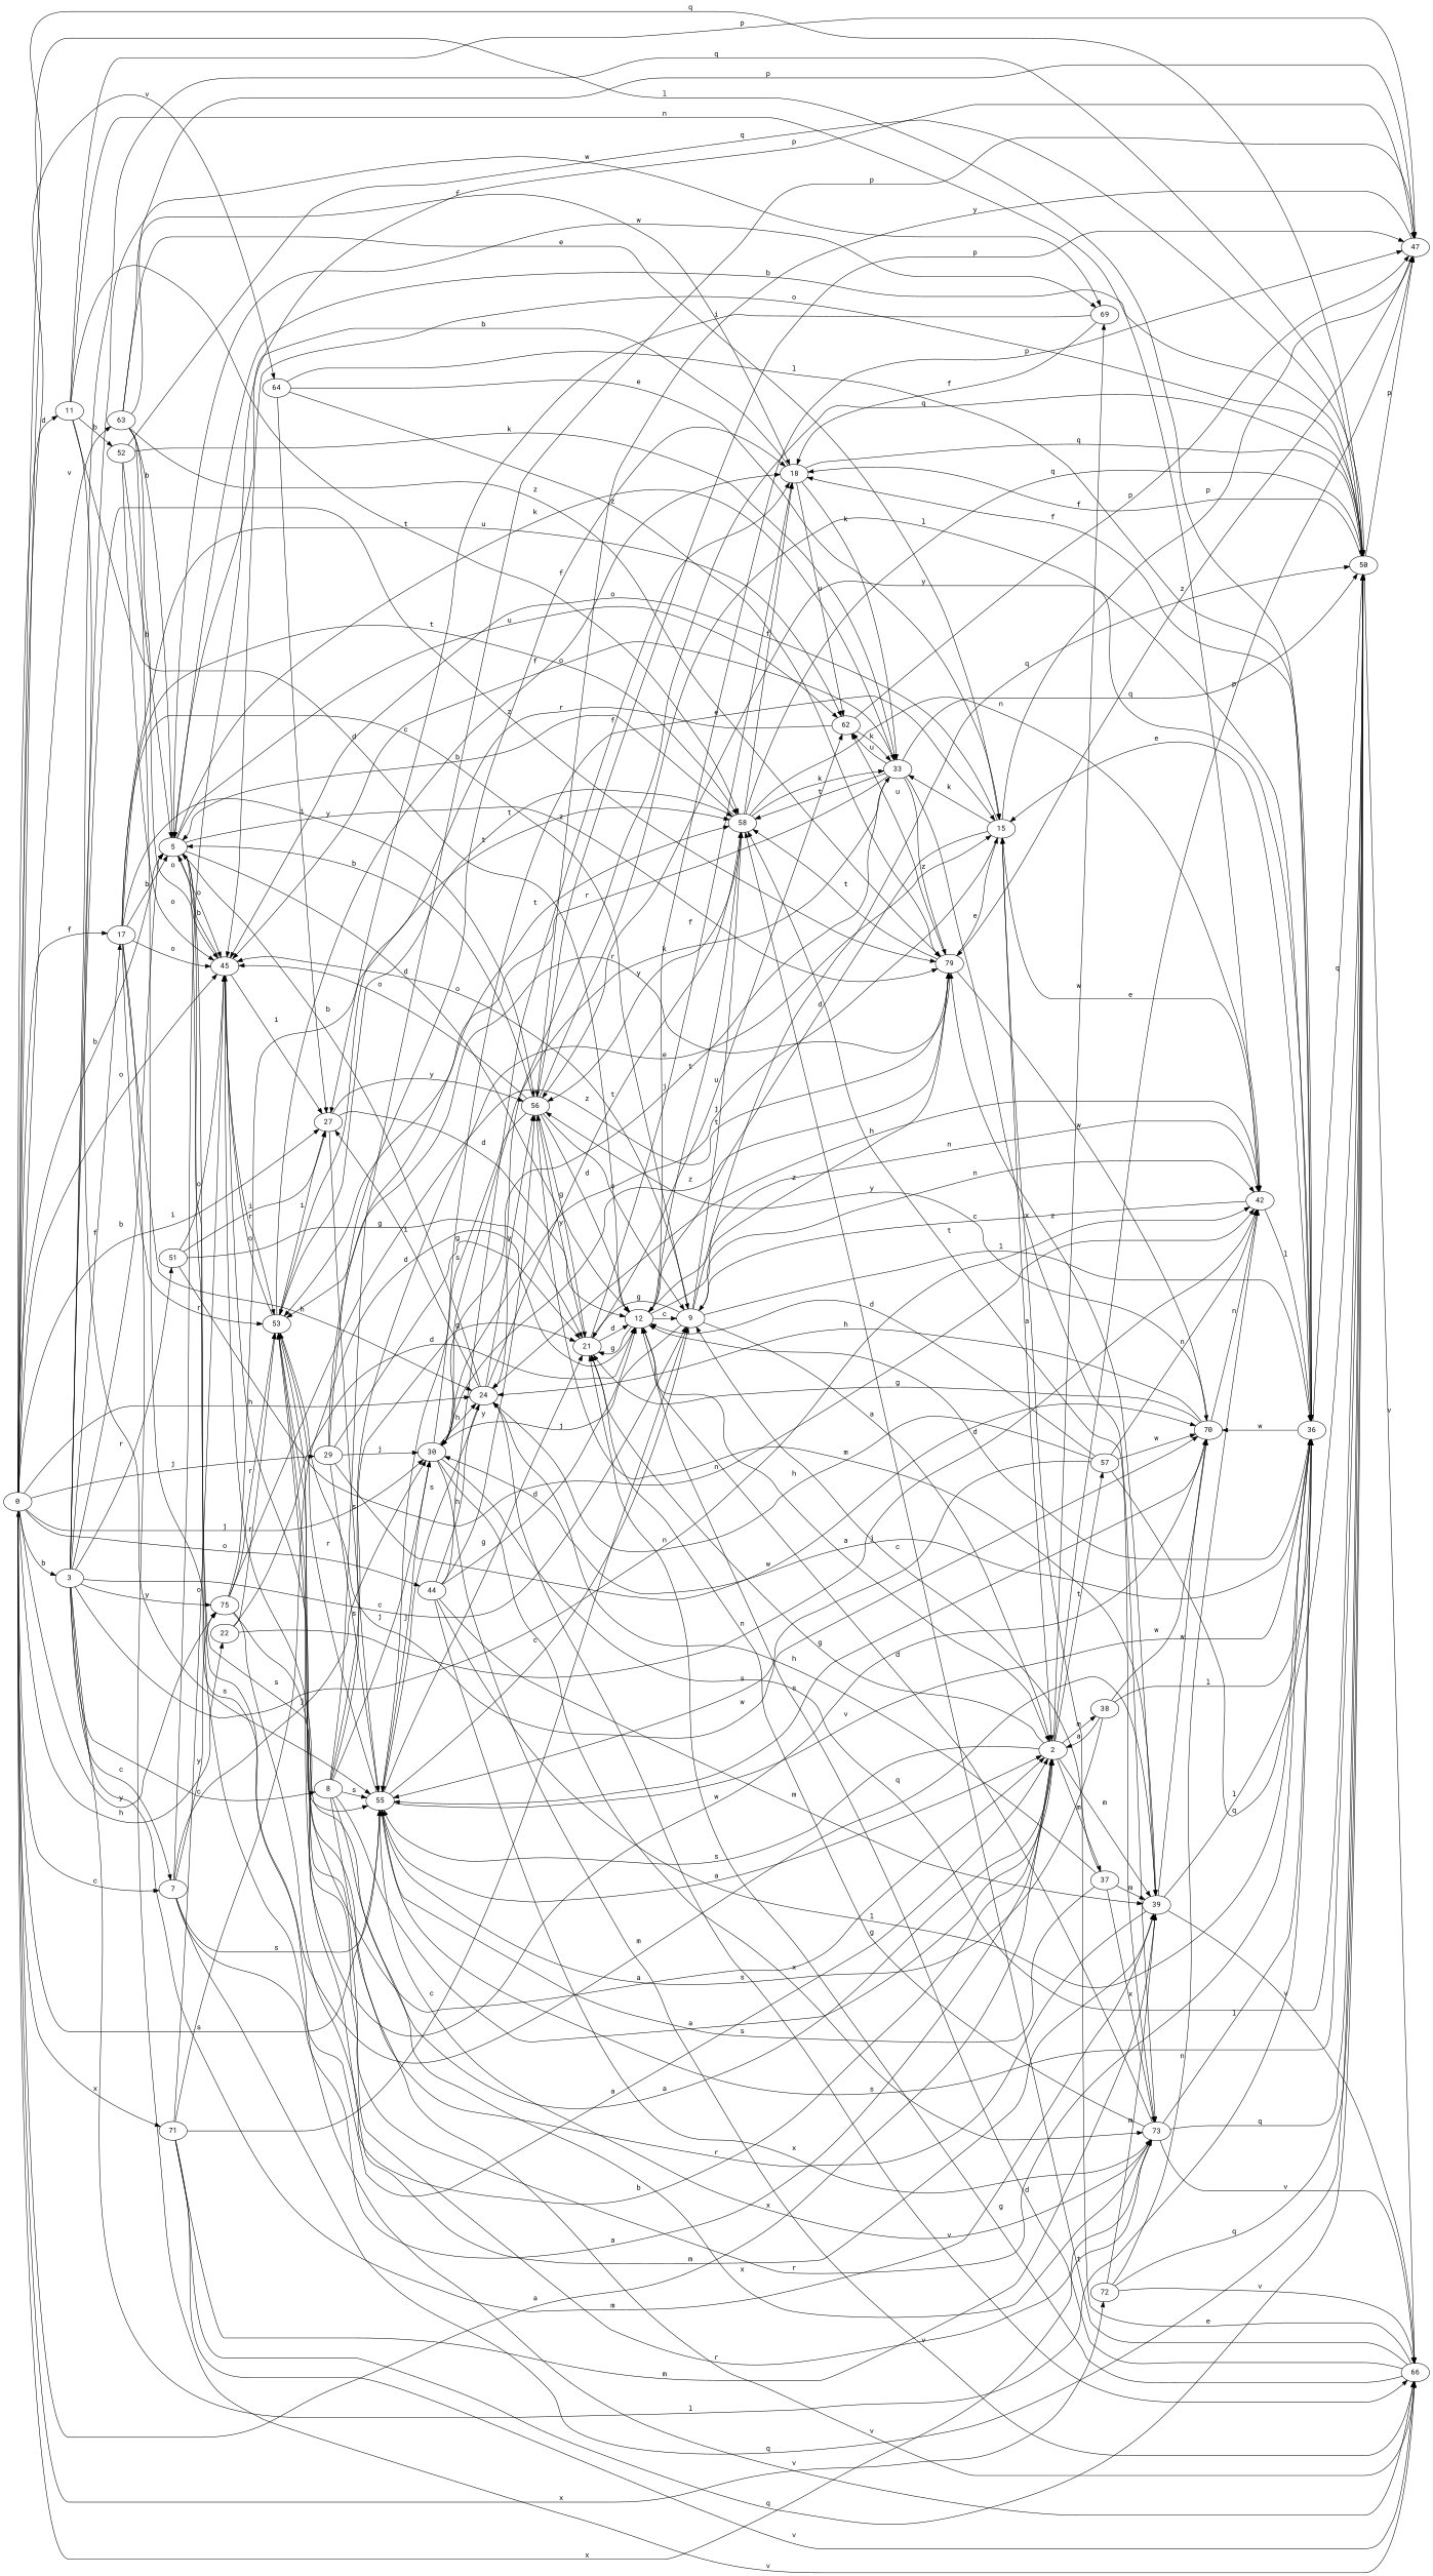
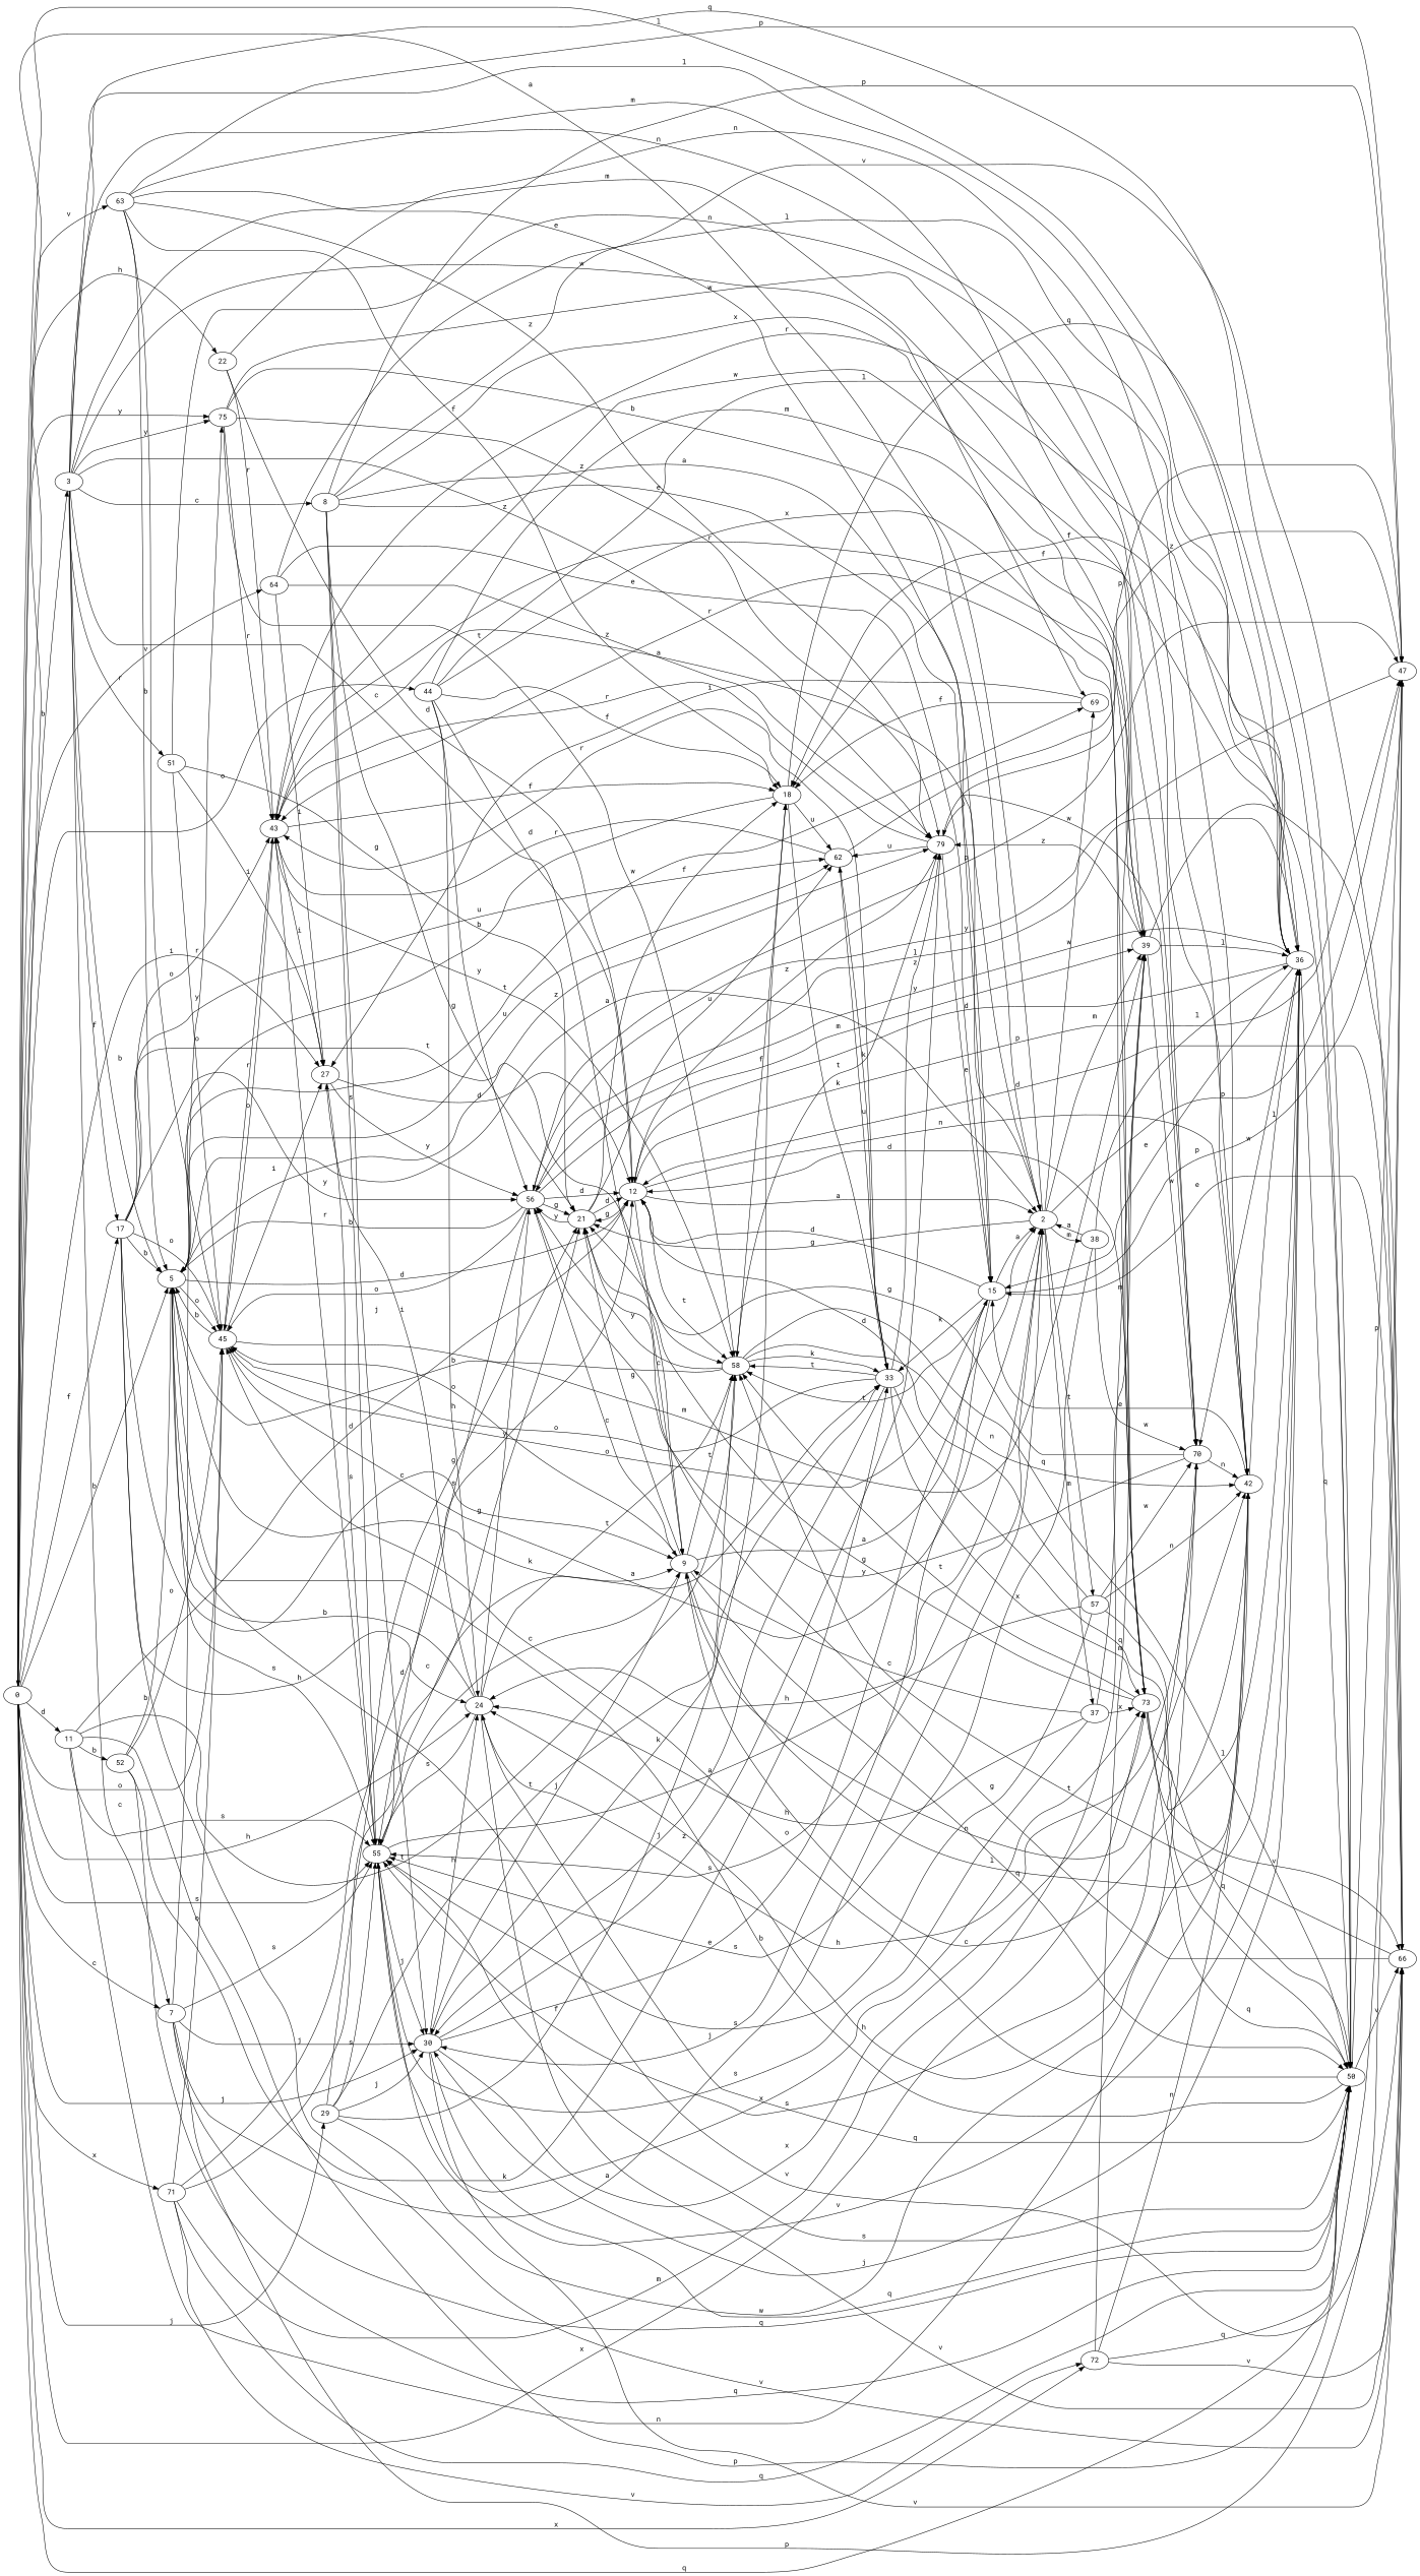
  strict digraph {
    fontname="Roboto Mono"
    rankdir=LR
    node [fontname="Roboto Mono"]
    edge [fontname="Roboto Mono"]
    0
    3
    5
    7
    11
    17
    22
    24
    27
    29
    30
    36
    44
    45
    50
    55
    63
    64
    71
    72
    73
    75
    39
    69
    8
    9
    42
    51
    79
    2
    12
    33
    62
    66
    47
    58
    52
-   53
+   53 [label=43]
    n39 [label=56]
    21
    18
    70
    15
    37
    38
    57
    0 -> 3 [label=b]
    0 -> 5 [label=b]
    0 -> 7 [label=c]
    0 -> 11 [label=d]
    0 -> 17 [label=f]
    0 -> 22 [label=h]
    0 -> 24 [label=h]
    0 -> 27 [label=i]
    0 -> 29 [label=j]
    0 -> 30 [label=j]
    0 -> 36 [label=l]
    0 -> 44 [label=o]
    0 -> 45 [label=o]
    0 -> 50 [label=q]
    0 -> 55 [label=s]
    0 -> 63 [label=v]
    0 -> 64 [label=v]
    0 -> 71 [label=x]
    0 -> 72 [label=x]
    0 -> 73 [label=x]
    0 -> 75 [label=y]
    3 -> 5 [label=b]
    3 -> 7 [label=c]
    3 -> 17 [label=f]
    3 -> 36 [label=l]
    3 -> 50 [label=q]
    3 -> 75 [label=y]
    3 -> 39 [label=m]
    3 -> 69 [label=w]
    3 -> 8 [label=c]
    3 -> 9 [label=c]
    3 -> 42 [label=n]
    3 -> 51 [label=r]
    3 -> 79 [label=z]
    5 -> 45 [label=o]
    5 -> 55 [label=s]
    5 -> 69 [label=w]
    5 -> 79 [label=z]
    5 -> 2 [label=a]
    5 -> 12 [label=d]
    5 -> 33 [label=k]
    5 -> 62 [label=u]
    5 -> 66 [label=v]
    7 -> 30 [label=j]
    7 -> 50 [label=q]
    7 -> 55 [label=s]
    7 -> 75 [label=y]
    7 -> 2 [label=a]
    7 -> 47 [label=p]
    11 -> 55 [label=s]
    11 -> 42 [label=n]
    11 -> 12 [label=d]
    11 -> 47 [label=p]
    11 -> 58 [label=t]
    11 -> 52 [label=b]
    17 -> 5 [label=b]
    17 -> 24 [label=h]
    17 -> 45 [label=o]
    17 -> 9 [label=c]
    17 -> 62 [label=u]
    17 -> 66 [label=v]
    17 -> 58 [label=t]
    17 -> 53 [label=r]
    17 -> n39 [label=y]
    22 -> 42 [label=n]
    22 -> 12 [label=d]
    22 -> 53 [label=r]
    24 -> 5 [label=b]
    24 -> 27 [label=i]
    24 -> 50 [label=q]
    24 -> 55 [label=s]
    24 -> 66 [label=v]
    24 -> 58 [label=t]
    24 -> n39 [label=y]
    27 -> 55 [label=s]
    27 -> 12 [label=d]
    27 -> n39 [label=y]
    29 -> 30 [label=j]
    29 -> 55 [label=s]
    29 -> 58 [label=t]
    29 -> 21 [label=g]
    29 -> 18 [label=f]
    29 -> 70 [label=w]
    30 -> 24 [label=h]
    30 -> 50 [label=q]
    30 -> 73 [label=x]
    30 -> 79 [label=z]
    30 -> 33 [label=k]
    30 -> 66 [label=v]
    30 -> 15 [label=e]
    36 -> 30 [label=j]
    36 -> 50 [label=q]
    36 -> 12 [label=d]
    36 -> 53 [label=r]
    36 -> n39 [label=y]
    36 -> 18 [label=f]
    36 -> 70 [label=w]
    36 -> 15 [label=e]
    44 -> 24 [label=h]
    44 -> 36 [label=l]
    44 -> 73 [label=x]
    44 -> 39 [label=m]
    44 -> 12 [label=d]
    44 -> n39 [label=y]
    44 -> 18 [label=f]
    45 -> 5 [label=b]
    45 -> 27 [label=i]
    45 -> 39 [label=m]
    45 -> 2 [label=a]
    45 -> 53 [label=r]
    50 -> 5 [label=b]
    50 -> 45 [label=o]
    50 -> 55 [label=s]
    50 -> 66 [label=v]
    50 -> 47 [label=p]
    50 -> 18 [label=f]
    55 -> 30 [label=j]
    55 -> 36 [label=v]
    55 -> 73 [label=x]
    55 -> 9 [label=c]
    55 -> 2 [label=a]
    55 -> 53 [label=r]
    55 -> 21 [label=g]
    63 -> 5 [label=b]
    63 -> 45 [label=o]
    63 -> 39 [label=m]
    63 -> 79 [label=z]
    63 -> 47 [label=p]
    63 -> 18 [label=f]
    63 -> 15 [label=e]
    64 -> 27 [label=i]
    64 -> 36 [label=l]
    64 -> 79 [label=z]
    64 -> 15 [label=e]
    71 -> 45 [label=o]
    71 -> 50 [label=q]
    71 -> 39 [label=m]
    71 -> 9 [label=c]
    71 -> 12 [label=d]
-   71 -> 66 [label=v]
+   71 -> 72 [label=v]
    72 -> 50 [label=q]
    72 -> 39 [label=m]
    72 -> 42 [label=n]
    72 -> 66 [label=v]
    73 -> 36 [label=l]
    73 -> 50 [label=q]
    73 -> 12 [label=d]
    73 -> 66 [label=v]
    73 -> 58 [label=t]
    73 -> 53 [label=r]
    73 -> 21 [label=g]
    75 -> 79 [label=z]
    75 -> 2 [label=b]
    75 -> 58 [label=t]
    75 -> 53 [label=r]
    75 -> 70 [label=w]
    39 -> 36 [label=l]
    39 -> 79 [label=z]
    39 -> 66 [label=v]
    39 -> 53 [label=r]
    39 -> 70 [label=w]
    69 -> 27 [label=i]
    69 -> 18 [label=f]
    8 -> 30 [label=j]
    8 -> 55 [label=s]
    8 -> 73 [label=x]
    8 -> 2 [label=a]
    8 -> 66 [label=v]
    8 -> 47 [label=p]
    8 -> 21 [label=g]
    8 -> 15 [label=e]
    9 -> 30 [label=j]
    9 -> 36 [label=l]
    9 -> 45 [label=o]
    9 -> 50 [label=q]
    9 -> 42 [label=n]
    9 -> 2 [label=a]
    9 -> 58 [label=t]
    9 -> 21 [label=g]
    42 -> 24 [label=h]
    42 -> 36 [label=l]
    42 -> 9 [label=c]
    42 -> 15 [label=e]
    51 -> 27 [label=i]
    51 -> 45 [label=o]
    51 -> 42 [label=n]
    51 -> 21 [label=g]
    79 -> 62 [label=u]
    79 -> 58 [label=t]
    79 -> 53 [label=r]
    79 -> 70 [label=w]
    79 -> 15 [label=e]
    2 -> 0 [label=a]
    2 -> 55 [label=s]
    2 -> 39 [label=m]
    2 -> 69 [label=w]
    2 -> 47 [label=p]
    2 -> 21 [label=g]
    2 -> 37 [label=m]
    2 -> 38 [label=m]
    2 -> 57 [label=t]
    12 -> 9 [label=c]
    12 -> 42 [label=n]
    12 -> 79 [label=z]
    12 -> 2 [label=a]
    12 -> 47 [label=p]
    12 -> 58 [label=t]
    12 -> 21 [label=g]
    33 -> 30 [label=j]
    33 -> 45 [label=o]
    33 -> 50 [label=q]
    33 -> 73 [label=x]
    33 -> 79 [label=z]
    33 -> 62 [label=u]
    33 -> 58 [label=t]
    33 -> 53 [label=r]
    62 -> 33 [label=k]
    62 -> 47 [label=p]
    62 -> 53 [label=r]
    66 -> 12 [label=d]
    66 -> 58 [label=t]
    66 -> 21 [label=g]
    66 -> 15 [label=e]
    47 -> 79 [label=z]
    47 -> n39 [label=y]
    58 -> 5 [label=b]
    58 -> 50 [label=q]
    58 -> 42 [label=n]
    58 -> 33 [label=k]
    58 -> n39 [label=y]
    58 -> 18 [label=f]
    52 -> 5 [label=b]
    52 -> 45 [label=o]
    52 -> 50 [label=q]
    52 -> 33 [label=k]
    53 -> 27 [label=i]
    53 -> 45 [label=o]
    53 -> 2 [label=a]
    53 -> 58 [label=t]
    53 -> 18 [label=f]
    53 -> 70 [label=w]
    n39 -> 5 [label=b]
    n39 -> 36 [label=l]
    n39 -> 45 [label=o]
    n39 -> 55 [label=s]
    n39 -> 39 [label=m]
    n39 -> 9 [label=c]
    n39 -> 12 [label=d]
    n39 -> 47 [label=p]
    n39 -> 21 [label=g]
    21 -> 12 [label=d]
    21 -> 62 [label=u]
    21 -> n39 [label=y]
    21 -> 18 [label=f]
    18 -> 5 [label=b]
    18 -> 50 [label=q]
    18 -> 33 [label=k]
    18 -> 62 [label=u]
    70 -> 24 [label=h]
    70 -> 55 [label=s]
    70 -> 42 [label=n]
    70 -> n39 [label=y]
    70 -> 21 [label=g]
    15 -> 30 [label=j]
    15 -> 45 [label=o]
    15 -> 2 [label=a]
    15 -> 12 [label=d]
    15 -> 33 [label=k]
    15 -> 47 [label=p]
+   15 -> 58 [label=t]
    37 -> 24 [label=h]
    37 -> 55 [label=s]
    37 -> 73 [label=x]
    37 -> 39 [label=m]
    37 -> 9 [label=c]
    38 -> 36 [label=l]
    38 -> 55 [label=s]
    38 -> 2 [label=a]
    38 -> 70 [label=w]
    57 -> 24 [label=h]
    57 -> 50 [label=q]
    57 -> 55 [label=s]
    57 -> 42 [label=n]
    57 -> 12 [label=d]
    57 -> 70 [label=w]
  }
